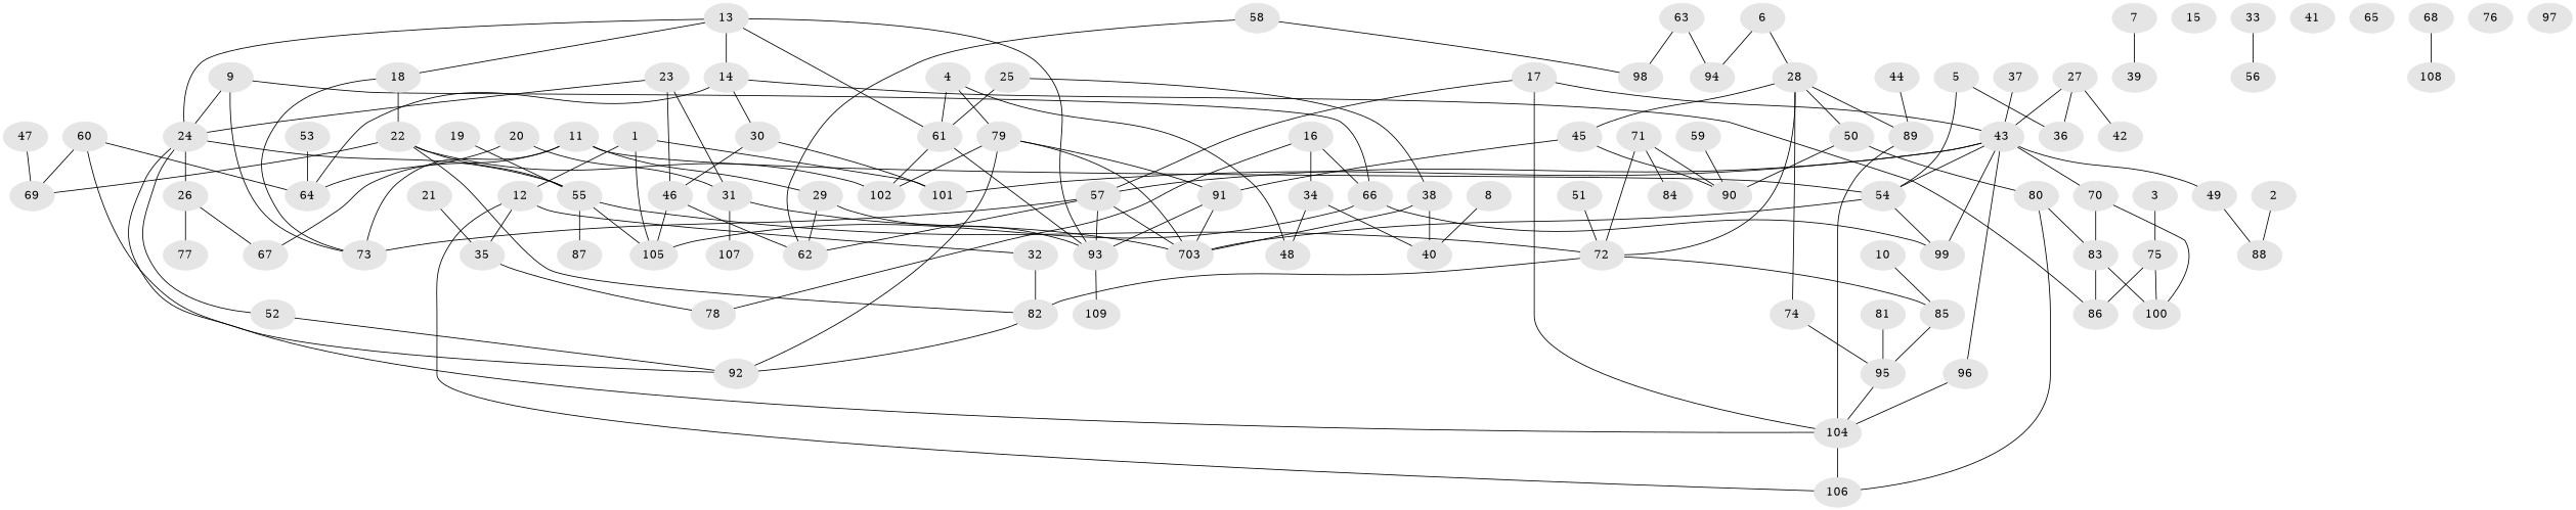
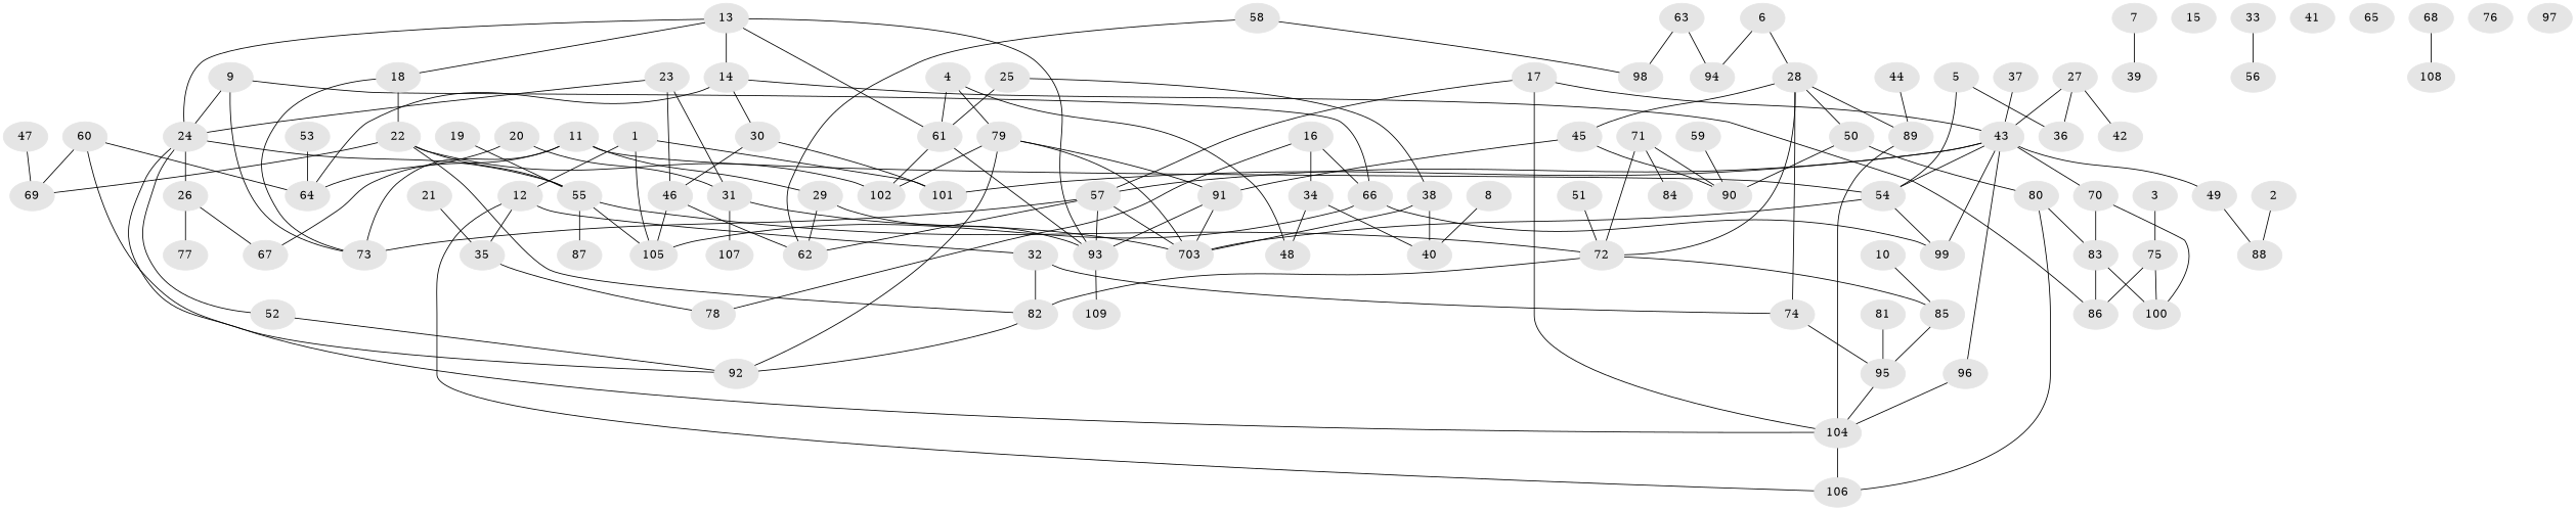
  graph {
    node [color=gray90 style=filled]
    1
    12
    101
    105
    32
    35
    106
    2
    88
    3
    75
    86
    100
    4
    48
    61
    79
    93
    102
    n20 [label=703]
    91
    92
    5
    36
    54
    99
    6
    28
    94
    45
    50
    72
    74
    89
    7
    39
    8
    40
    9
    24
    66
    73
    104
    55
    26
    52
    10
    85
    95
    11
    29
    67
    62
    82
    78
    13
    14
    18
    30
    64
    22
    109
    46
    15
    16
    34
    17
    43
    57
    49
    70
    96
    69
    19
    87
    20
    31
    107
    21
    23
    77
    25
    38
    27
    42
    90
    80
    33
    56
    37
    41
    83
    44
    47
    51
    53
    58
    98
    59
    60
    63
    65
    68
    108
    71
    84
    76
    81
    97
    1 -- 12
    1 -- 101
    1 -- 105
    12 -- 32
    12 -- 35
    12 -- 106
+   32 -- 74
    32 -- 82
    35 -- 78
    2 -- 88
    3 -- 75
    75 -- 86
    75 -- 100
    4 -- 48
    4 -- 61
    4 -- 79
    61 -- 93
    61 -- 102
    79 -- 102
    79 -- n20
    79 -- 91
    79 -- 92
    93 -- 109
    91 -- 93
    91 -- n20
    5 -- 36
    5 -- 54
    54 -- n20
    54 -- 99
    6 -- 28
    6 -- 94
    28 -- 45
    28 -- 50
    28 -- 72
    28 -- 74
    28 -- 89
    45 -- 91
    45 -- 90
    50 -- 90
    50 -- 80
    72 -- 85
    72 -- 82
    74 -- 95
    89 -- 104
    7 -- 39
    8 -- 40
    9 -- 24
    9 -- 66
    9 -- 73
    24 -- 104
    24 -- 55
    24 -- 26
    24 -- 52
    66 -- 105
    66 -- 99
    104 -- 106
    55 -- 105
    55 -- 72
    55 -- 87
    26 -- 67
    26 -- 77
    52 -- 92
    10 -- 85
    85 -- 95
    95 -- 104
    11 -- 54
    11 -- 73
    11 -- 29
    11 -- 67
    29 -- 93
    29 -- 62
    82 -- 92
    13 -- 61
    13 -- 93
    13 -- 24
    13 -- 14
    13 -- 18
    14 -- 86
    14 -- 30
    14 -- 64
    18 -- 73
    18 -- 22
    30 -- 101
    30 -- 46
    22 -- 102
    22 -- 55
    22 -- 82
    22 -- 69
    46 -- 105
    46 -- 62
    16 -- 66
    16 -- 78
    16 -- 34
    34 -- 48
    34 -- 40
    17 -- 104
    17 -- 43
    17 -- 57
    43 -- 101
    43 -- 54
    43 -- 99
    43 -- 57
    43 -- 49
    43 -- 70
    43 -- 96
    57 -- 93
    57 -- n20
    57 -- 73
    57 -- 62
    49 -- 88
    70 -- 100
    70 -- 83
    96 -- 104
    19 -- 55
    20 -- 64
    20 -- 31
    31 -- n20
    31 -- 107
    21 -- 35
    23 -- 24
    23 -- 46
    23 -- 31
    25 -- 61
    25 -- 38
    38 -- n20
    38 -- 40
    27 -- 36
    27 -- 43
    27 -- 42
    80 -- 106
    80 -- 83
    33 -- 56
    37 -- 43
    83 -- 86
    83 -- 100
    44 -- 89
    47 -- 69
    51 -- 72
    53 -- 64
    58 -- 62
    58 -- 98
    59 -- 90
    60 -- 92
    60 -- 64
    60 -- 69
    63 -- 94
    63 -- 98
    68 -- 108
    71 -- 72
    71 -- 90
    71 -- 84
    81 -- 95
  }
